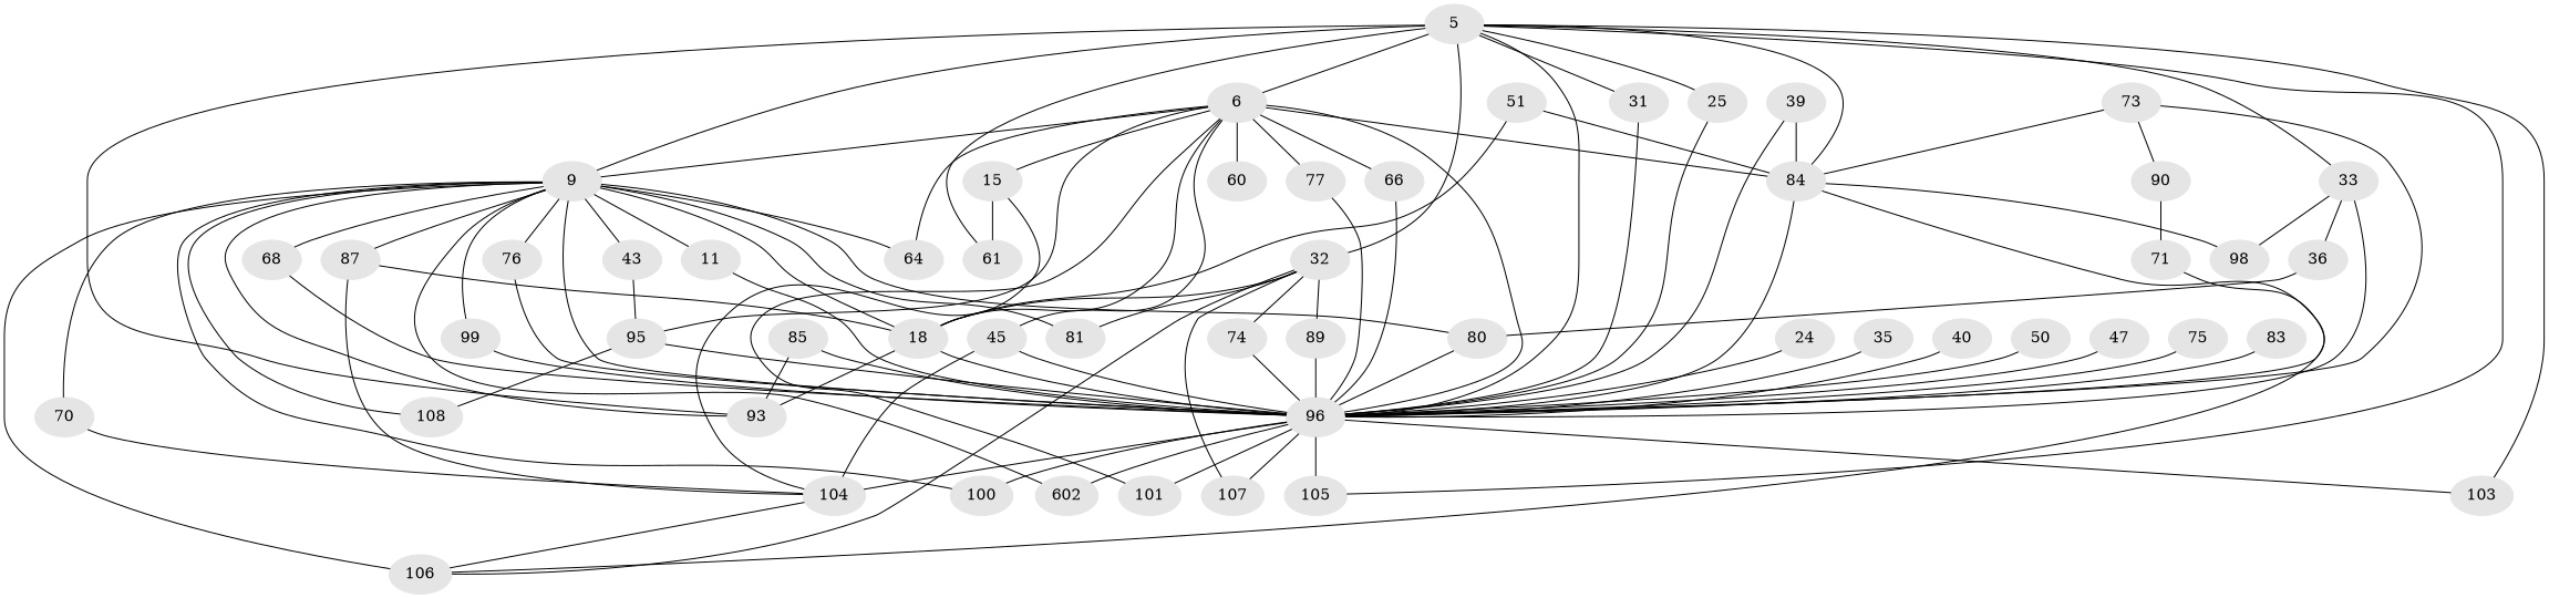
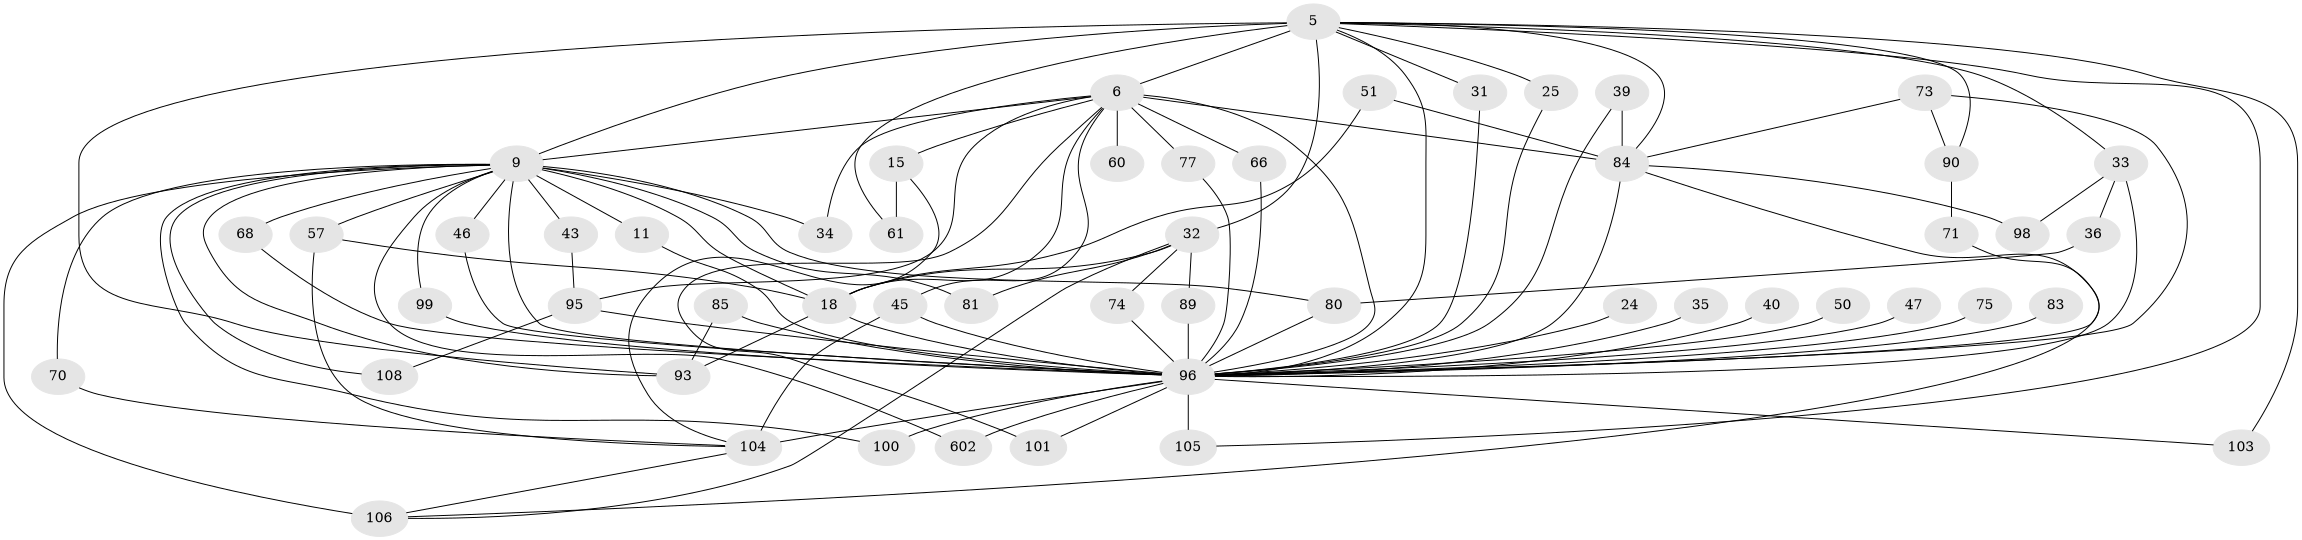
  graph {
    node [color=gray90 style=filled]
    5 [super="+4"]
    6 [super="+2"]
    9 [super="+7+8"]
    25
    31
    32 [super="+21"]
    33 [super="+26"]
    61
    84 [super="+79"]
    90
    93 [super="+22+91"]
    96 [super="+16+3+10"]
    103 [super="+72"]
    105 [super="+41"]
    15
    45 [super="+17+42"]
    60
-   64
+   64 [label=34]
    66
    77
    n21 [label=18 super="+56+86+65"]
    95 [super="+27+94+48"]
    101
    11
    43
    68
    n27 [label=99 super="+30"]
    70
-   76 [super="+23"]
+   76 [super="+23" label=46]
    80 [super="+34"]
    81
-   87 [super="+54"]
+   87 [super="+54" label=57]
    100 [super="+57+82"]
    n34 [label=602]
    106 [super="+99+52+62+51"]
    108
    74
    89
-   107
    36
    98
    71
    104 [super="+97+92"]
    24
    35
    39
    40
    50
    n49 [label=51]
    n50 [label=47]
    73 [super="+55"]
    75
    83
    85
    5 -- 6 [weight=4]
    5 -- 9 [weight=6]
    5 -- 25
    5 -- 31
    5 -- 32 [weight=3]
    5 -- 33
    5 -- 61
    5 -- 84 [weight=3]
+   5 -- 90
    5 -- 93 [weight=2]
    5 -- 96 [weight=6]
    5 -- 103
    5 -- 105
    6 -- 9 [weight=6]
    6 -- 84 [weight=4]
    6 -- 96 [weight=6]
    6 -- 15 [weight=2]
    6 -- 45 [weight=2]
    6 -- 60
    6 -- 64
    6 -- 66
    6 -- 77
    6 -- n21
    6 -- 95 [weight=3]
    6 -- 101
    9 -- 93 [weight=2]
    9 -- 96 [weight=10]
    9 -- 64
    9 -- n21
    9 -- 11
    9 -- 43
    9 -- 68
    9 -- n27
    9 -- 70
    9 -- 76
    9 -- 80 [weight=2]
    9 -- 81
    9 -- 87
    9 -- 100 [weight=2]
    9 -- n34
    9 -- 106 [weight=3]
    9 -- 108
    25 -- 96
    31 -- 96
    32 -- n21
    32 -- 81
    32 -- 106
    32 -- 74
    32 -- 89
-   32 -- 107
    33 -- 96 [weight=3]
    33 -- 36
    33 -- 98
    84 -- 96
    84 -- 106
    84 -- 98
    90 -- 71
    96 -- 103 [weight=3]
    96 -- 105 [weight=2]
    96 -- 101
    96 -- 100 [weight=2]
    96 -- n34
-   96 -- 107
    96 -- 104 [weight=5]
    15 -- 61
    15 -- 104
    45 -- 96 [weight=3]
    45 -- 104
    66 -- 96
    77 -- 96
    n21 -- 93
    n21 -- 96 [weight=6]
    95 -- 96 [weight=4]
    95 -- 108
    11 -- 96
    43 -- 95
    68 -- 96
    n27 -- 96 [weight=2]
    70 -- 104
    76 -- 96
    80 -- 96
    87 -- n21
    87 -- 104
    74 -- 96
    89 -- 96
    36 -- 80
    71 -- 96
    104 -- 106
    24 -- 96
    35 -- 96
    39 -- 84
    39 -- 96
    40 -- 96
    50 -- 96 [weight=2]
    n49 -- 84
    n49 -- n21
    n50 -- 96 [weight=2]
    73 -- 84
    73 -- 90
    73 -- 96 [weight=2]
    75 -- 96 [weight=2]
    83 -- 96
    85 -- 93
    85 -- 96
  }
